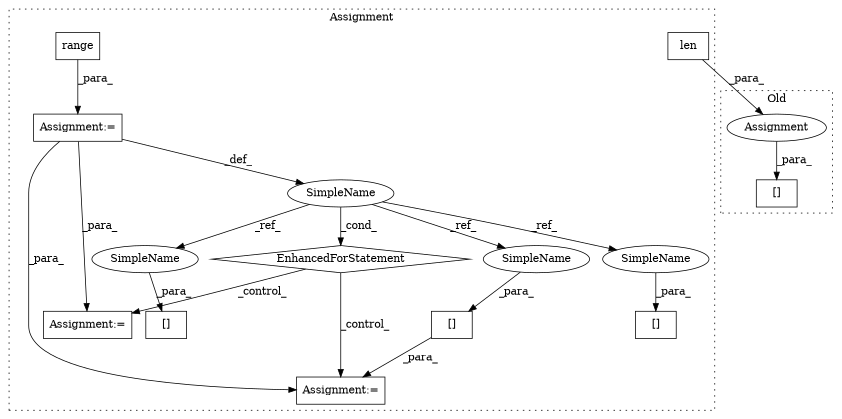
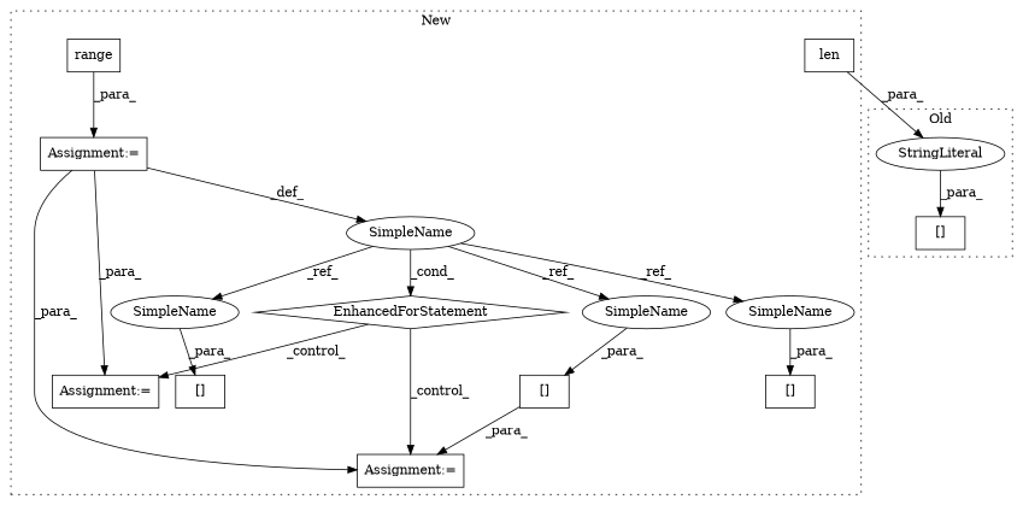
  digraph {
    node [a=2 l=1 s="451,541" shape=box]
    n1 [l="5,1" label="[]" s="514,531"]
-   n2 [a=45 l=12 label=Assignment s=519 shape=ellipse]
+   n2 [a=45 l=12 label=StringLiteral s=519 shape=ellipse]
    n3 [a=32 l="6,1" label=range s="516,540"]
    n4 [a=7 l="57,2" label="Assignment:="]
    n5 [a=70 l="57,2" label=EnhancedForStatement shape=diamond]
    n6 [l="10,1" label="[]" s="553,564"]
    n7 [a=42 label=SimpleName s=512 shape=ellipse]
    n8 [a=7 label="Assignment:=" s=579]
    n9 [a=32 l="4,1" label=len s="524,537"]
    n10 [l="17,1" label="[]" s="650,668"]
    n11 [a=7 label="Assignment:=" s=649]
    n12 [l="17,1" label="[]" s="599,617"]
    n13 [a=42 label=SimpleName s=667 shape=ellipse]
    n14 [a=42 label=SimpleName s=563 shape=ellipse]
    n15 [a=42 label=SimpleName s=616 shape=ellipse]
    subgraph cluster_1 {
      label=Old
      style=dotted
      n1
      n2
    }
    subgraph cluster_2 {
-     label=Assignment
+     label=New
      style=dotted
      n3
      n4
      n5
      n6
      n7
      n8
      n9
      n10
      n11
      n12
      n13
      n14
      n15
    }
    n2 -> n1 [label=_para_]
    n3 -> n4 [label=_para_]
    n4 -> n7 [label=_def_]
    n4 -> n8 [label=_para_]
    n4 -> n11 [label=_para_]
    n5 -> n8 [label=_control_]
    n5 -> n11 [label=_control_]
    n7 -> n5 [label=_cond_]
    n7 -> n13 [label=_ref_]
    n7 -> n14 [label=_ref_]
    n7 -> n15 [label=_ref_]
    n9 -> n2 [label=_para_]
    n10 -> n11 [label=_para_]
    n13 -> n10 [label=_para_]
    n14 -> n6 [label=_para_]
    n15 -> n12 [label=_para_]
  }
